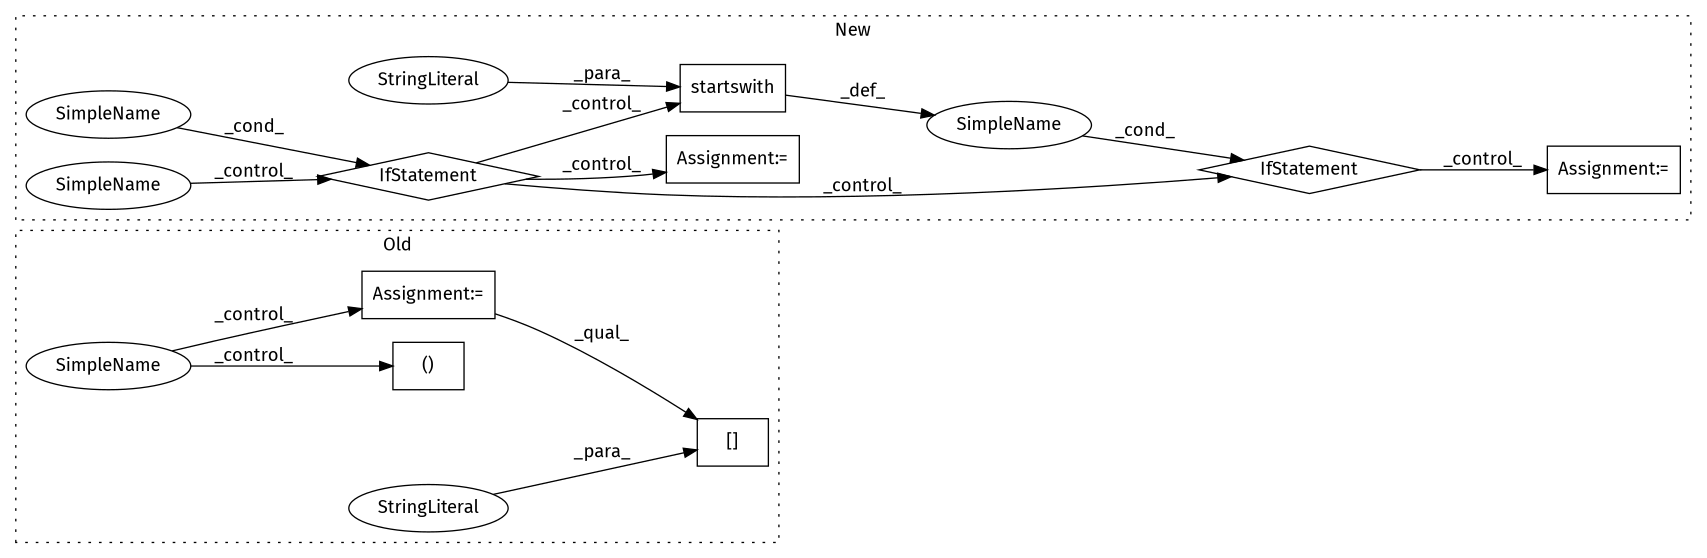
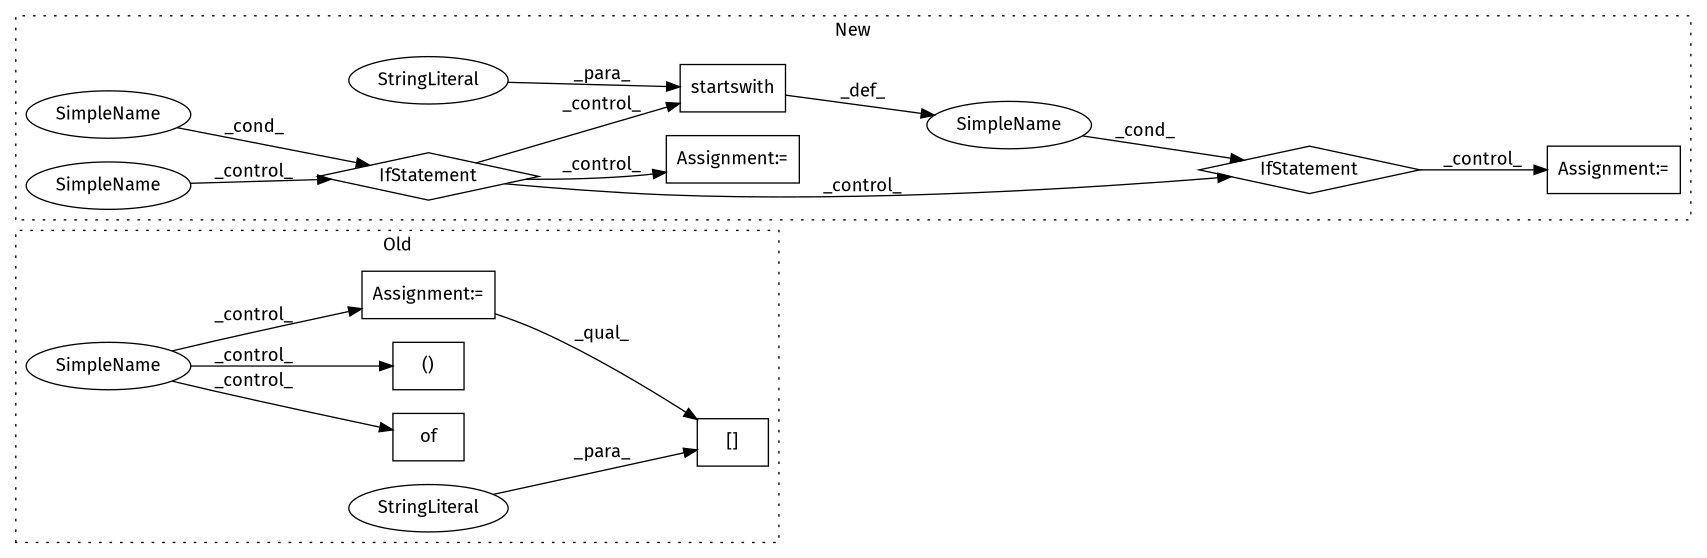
  digraph {
    rankdir=LR
    fontname="Fira Sans"
    node [a=42 shape=box fontname="Fira Sans"]
    edge [fontname="Fira Sans"]
+   n1 [a=32 l="3,1" label=of s="10535,10566"]
    n2 [label=SimpleName shape=ellipse]
    n3 [a=106 l=32 label="()" s=10634]
    n4 [a=7 l=1 label="Assignment:=" s=10758]
    n5 [a=2 l="30,1" label="[]" s="10971,11005"]
    n6 [a=45 l=4 label=StringLiteral s=11001 shape=ellipse]
    n7 [a=32 l="11,1" label=startswith s="10810,10826"]
    n8 [a=25 l="4,2" label=IfStatement s="10790,10827" shape=diamond]
    n9 [a=45 l=5 label=StringLiteral s=10821 shape=ellipse]
    n10 [a=7 l=1 label="Assignment:=" s=10857]
    n11 [label=SimpleName shape=ellipse]
    n12 [a=25 l="4,2" label=IfStatement s="10697,10728" shape=diamond]
    n13 [label=SimpleName shape=ellipse]
    n14 [label=SimpleName shape=ellipse]
    n15 [a=7 l=1 label="Assignment:=" s=10758]
    subgraph cluster_1 {
      label=Old
      style=dotted
+     n1
      n2
      n3
      n4
      n5
      n6
    }
    subgraph cluster_2 {
      label=New
      style=dotted
      n7
      n8
      n9
      n10
      n11
      n12
      n13
      n14
      n15
    }
+   n2 -> n1 [label=_control_]
    n2 -> n3 [label=_control_]
    n2 -> n4 [label=_control_]
    n4 -> n5 [label=_qual_]
    n6 -> n5 [label=_para_]
    n7 -> n11 [label=_def_]
    n8 -> n10 [label=_control_]
    n9 -> n7 [label=_para_]
    n11 -> n8 [label=_cond_]
    n12 -> n7 [label=_control_]
    n12 -> n8 [label=_control_]
    n12 -> n15 [label=_control_]
    n13 -> n12 [label=_cond_]
    n14 -> n12 [label=_control_]
  }
